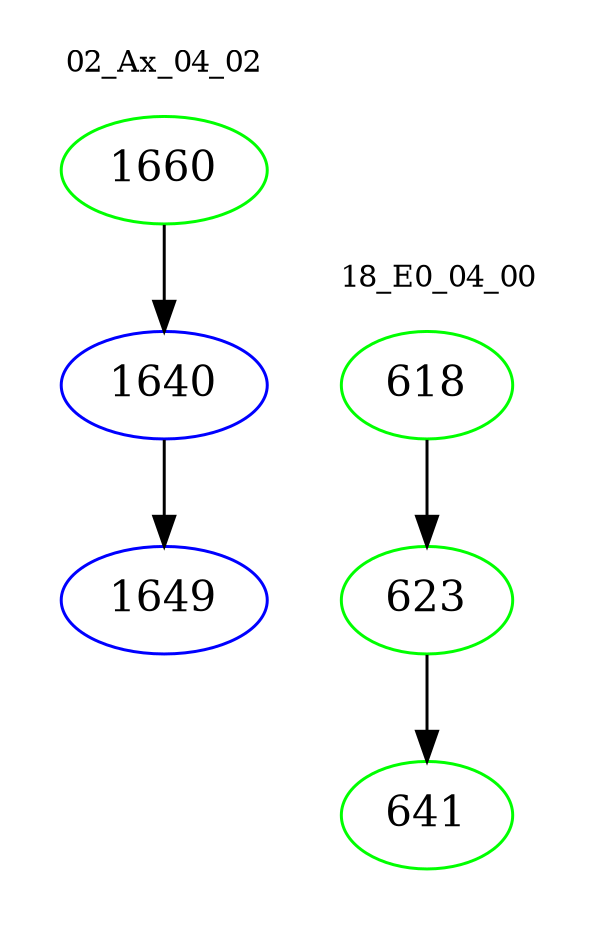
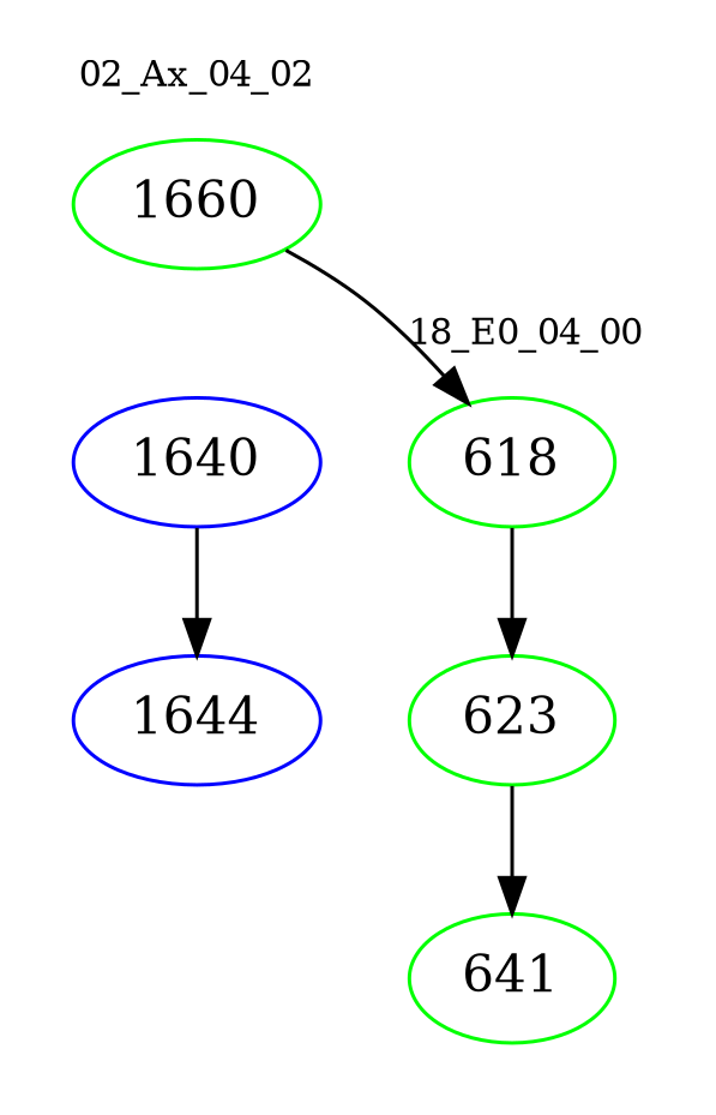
  digraph {
    node [color=green]
    edge [color=black]
    n1 [label=1660]
    n2 [color=blue label=1640]
-   n3 [color=blue label=1649]
+   n3 [color=blue label=1644]
    n4 [label=618]
    n5 [label=623]
    n6 [label=641]
    subgraph cluster_1 {
      color=white
      fontsize=10
      label="02_Ax_04_02"
      n1
      n2
      n3
    }
    subgraph cluster_2 {
      color=white
      fontsize=10
      label="18_E0_04_00"
      n4
      n5
      n6
    }
-   n1 -> n2
+   n1 -> n4
    n2 -> n3
    n4 -> n5
    n5 -> n6
  }
